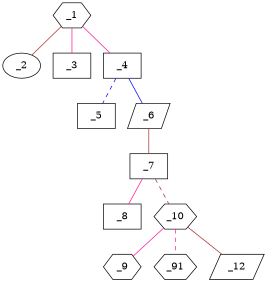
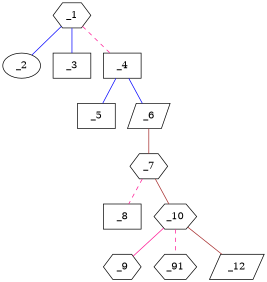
  graph {
    fontname="DejaVu Serif"
    node [charge=0 chem=1 fontname="DejaVu Serif" shape=box symbol="C  " x=2.866 y=0]
    edge [color=brown fontname="DejaVu Serif" style=solid valence=1]
    _1 [chem=4 shape=hexagon symbol="N  " x=6.3301 y=0.5]
    _2 [shape=ellipse x=7.1962]
    _3 [x=6.3301 y=1.5]
    _4 [x=5.4641]
    _5 [chem=5 symbol="S  " x=5.4641 y=-1]
    _6 [chem=4 shape=parallelogram symbol="N  " x=4.5981 y=0.5]
-   _7 [x=3.7321]
+   _7 [shape=hexagon x=3.7321]
    _8 [chem=4 symbol="N  " x=3.7321 y=-1]
    _10 [chem=4 shape=hexagon symbol="N  " y=0.5]
    _9 [shape=hexagon y=-1.5]
    n11 [label=_91 shape=hexagon x=2]
    _12 [shape=parallelogram y=1.5]
-   _1 -- _2
-   _1 -- _3 [color=deeppink]
-   _1 -- _4 [color=deeppink]
-   _4 -- _5 [color=blue style=dashed valence=2]
+   _1 -- _2 [color=blue]
+   _1 -- _3 [color=blue]
+   _1 -- _4 [color=deeppink style=dashed]
+   _4 -- _5 [color=blue valence=2]
    _4 -- _6 [color=blue]
    _6 -- _7 [valence=2]
-   _7 -- _8 [color=deeppink]
-   _7 -- _10 [style=dashed]
+   _7 -- _8 [color=deeppink style=dashed]
+   _7 -- _10
    _10 -- _9 [color=deeppink]
    _10 -- n11 [color=deeppink style=dashed]
    _10 -- _12
  }
